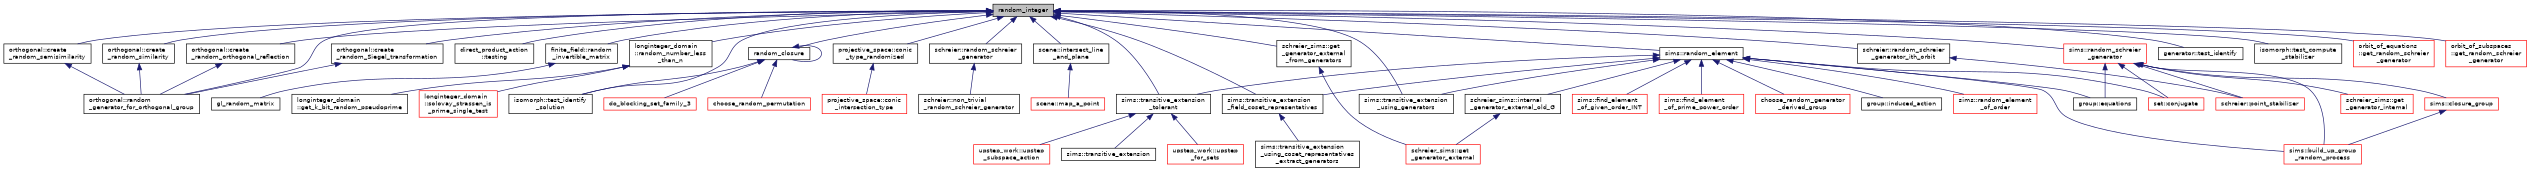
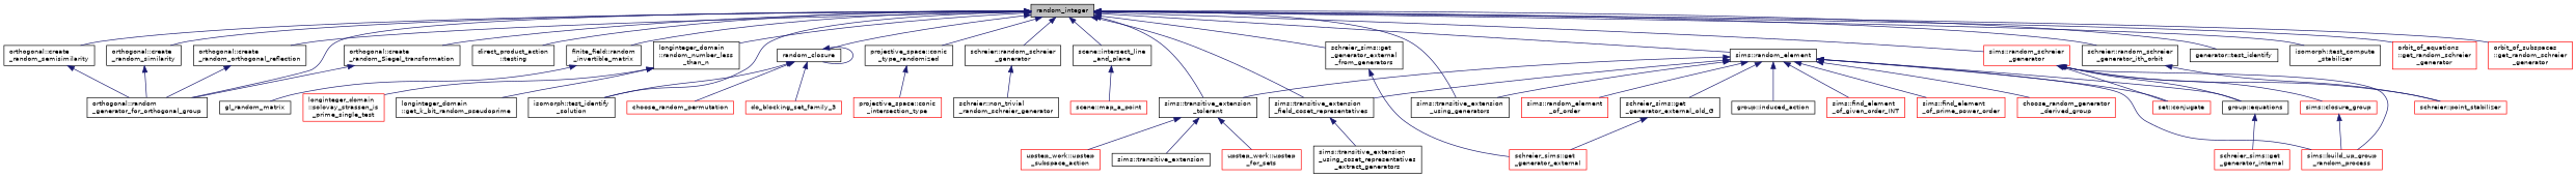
  digraph {
    rankdir=TB
    node [color=black fillcolor=white fontname=Helvetica fontsize=10 shape=record style=filled]
    edge [color=midnightblue dir=back fontname=Helvetica fontsize=10 labelfontname=Helvetica labelfontsize=10 style=solid]
    n1 [fillcolor=grey75 fontcolor=black height=0.2 label=random_integer width=0.4]
    n2 [height=0.2 label="orthogonal::random\l_generator_for_orthogonal_group" width=0.4]
    n3 [height=0.2 label="orthogonal::create\l_random_Siegel_transformation" width=0.4]
    n4 [height=0.2 label="orthogonal::create\l_random_semisimilarity" width=0.4]
    n5 [height=0.2 label="orthogonal::create\l_random_similarity" width=0.4]
    n6 [height=0.2 label="orthogonal::create\l_random_orthogonal_reflection" width=0.4]
    n7 [height=0.2 label="direct_product_action\l::testing" width=0.4]
    n8 [height=0.2 label="finite_field::random\l_invertible_matrix" width=0.4]
    n9 [height=0.2 label="longinteger_domain\l::random_number_less\l_than_n" width=0.4]
    n10 [height=0.2 label=random_closure width=0.4]
    n11 [height=0.2 label="isomorph::test_identify\l_solution" width=0.4]
    n12 [height=0.2 label="projective_space::conic\l_type_randomized" width=0.4]
    n13 [height=0.2 label="schreier::random_schreier\l_generator_ith_orbit" width=0.4]
    n14 [height=0.2 label="schreier::random_schreier\l_generator" width=0.4]
    n15 [height=0.2 label="scene::intersect_line\l_and_plane" width=0.4]
    n16 [height=0.2 label="schreier_sims::get\l_generator_external\l_from_generators" width=0.4]
    n17 [height=0.2 label="sims::random_element" width=0.4]
    n18 [height=0.2 label="sims::transitive_extension\l_tolerant" width=0.4]
    n19 [height=0.2 label="sims::transitive_extension\l_field_coset_representatives" width=0.4]
    n20 [height=0.2 label="sims::transitive_extension\l_using_generators" width=0.4]
    n21 [color=red height=0.2 label="sims::random_schreier\l_generator" width=0.4]
    n22 [height=0.2 label="generator::test_identify" width=0.4]
    n23 [height=0.2 label="isomorph::test_compute\l_stabilizer" width=0.4]
    n24 [color=red height=0.2 label="orbit_of_equations\l::get_random_schreier\l_generator" width=0.4]
    n25 [color=red height=0.2 label="orbit_of_subspaces\l::get_random_schreier\l_generator" width=0.4]
    n26 [height=0.2 label=gl_random_matrix width=0.4]
    n27 [color=red height=0.2 label="longinteger_domain\l::solovay_strassen_is\l_prime_single_test" width=0.4]
    n28 [height=0.2 label="longinteger_domain\l::get_k_bit_random_pseudoprime" width=0.4]
    n29 [color=red height=0.2 label=choose_random_permutation width=0.4]
    n30 [color=red height=0.2 label=do_blocking_set_family_3 width=0.4]
    n31 [color=red height=0.2 label="projective_space::conic\l_intersection_type" width=0.4]
    n32 [color=red height=0.2 label="schreier::point_stabilizer" width=0.4]
    n33 [height=0.2 label="schreier::non_trivial\l_random_schreier_generator" width=0.4]
    n34 [color=red height=0.2 label="scene::map_a_point" width=0.4]
    n35 [color=red height=0.2 label="schreier_sims::get\l_generator_external" width=0.4]
    n36 [height=0.2 label="group::induced_action" width=0.4]
    n37 [height=0.2 label="group::equations" width=0.4]
-   n38 [height=0.2 label="schreier_sims::internal\l_generator_external_old_G" width=0.4]
+   n38 [height=0.2 label="schreier_sims::get\l_generator_external_old_G" width=0.4]
    n39 [color=red height=0.2 label="sims::random_element\l_of_order" width=0.4]
    n40 [color=red height=0.2 label="set::conjugate" width=0.4]
    n41 [color=red height=0.2 label="sims::build_up_group\l_random_process" width=0.4]
    n42 [color=red height=0.2 label="sims::find_element\l_of_given_order_INT" width=0.4]
    n43 [color=red height=0.2 label="sims::find_element\l_of_prime_power_order" width=0.4]
    n44 [color=red height=0.2 label="choose_random_generator\l_derived_group" width=0.4]
    n45 [height=0.2 label="sims::transitive_extension" width=0.4]
    n46 [color=red height=0.2 label="upstep_work::upstep\l_for_sets" width=0.4]
    n47 [color=red height=0.2 label="upstep_work::upstep\l_subspace_action" width=0.4]
    n48 [height=0.2 label="sims::transitive_extension\l_using_coset_representatives\l_extract_generators" width=0.4]
    n49 [color=red height=0.2 label="schreier_sims::get\l_generator_internal" width=0.4]
    n50 [color=red height=0.2 label="sims::closure_group" width=0.4]
    n1 -> n2
    n1 -> n3
    n1 -> n4
    n1 -> n5
    n1 -> n6
    n1 -> n7
    n1 -> n8
    n1 -> n9
    n1 -> n10
    n1 -> n11
    n1 -> n12
    n1 -> n13
    n1 -> n14
    n1 -> n15
    n1 -> n16
    n1 -> n17
    n1 -> n18
    n1 -> n19
    n1 -> n20
    n1 -> n21
    n1 -> n22
    n1 -> n23
    n1 -> n24
    n1 -> n25
    n3 -> n2
    n4 -> n2
    n5 -> n2
    n6 -> n2
    n8 -> n26
    n9 -> n27
    n9 -> n28
    n10 -> n10
    n10 -> n11
    n10 -> n29
    n10 -> n30
    n12 -> n31
    n13 -> n32
    n14 -> n33
    n15 -> n34
    n16 -> n35
    n17 -> n18
    n17 -> n19
    n17 -> n20
    n17 -> n36
    n17 -> n37
    n17 -> n38
    n17 -> n39
    n17 -> n40
    n17 -> n41
    n17 -> n42
    n17 -> n43
    n17 -> n44
    n18 -> n45
    n18 -> n46
    n18 -> n47
    n19 -> n48
    n21 -> n32
    n21 -> n37
    n21 -> n40
    n21 -> n41
-   n21 -> n49
+   n37 -> n49
    n21 -> n50
    n38 -> n35
    n50 -> n41
  }
